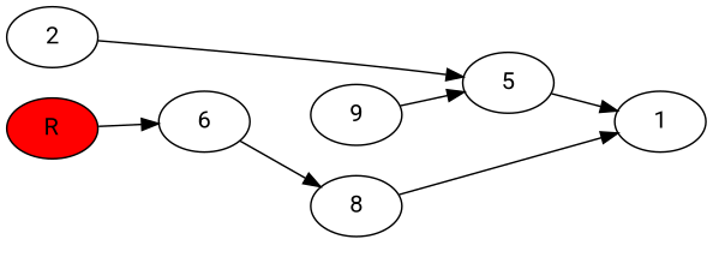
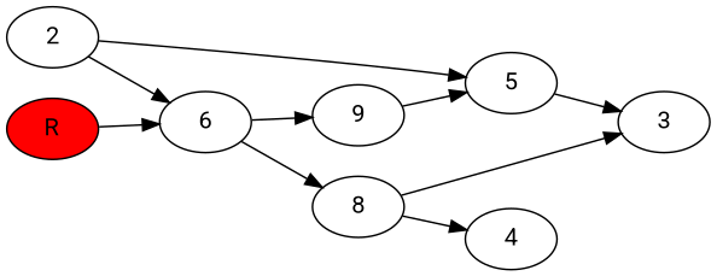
  digraph {
    fontname=Roboto
    rankdir=LR
    node [fontname=Roboto]
    edge [fontname=Roboto]
    5
-   1
+   1 [label=3]
    2
    6
    n5 [label=9]
    8
+   4
    R [fillcolor="#ff0000" style=filled]
    5 -> 1
    2 -> 5
+   2 -> 6
+   6 -> n5
    6 -> 8
    n5 -> 5
    8 -> 1
+   8 -> 4
    R -> 6
  }
